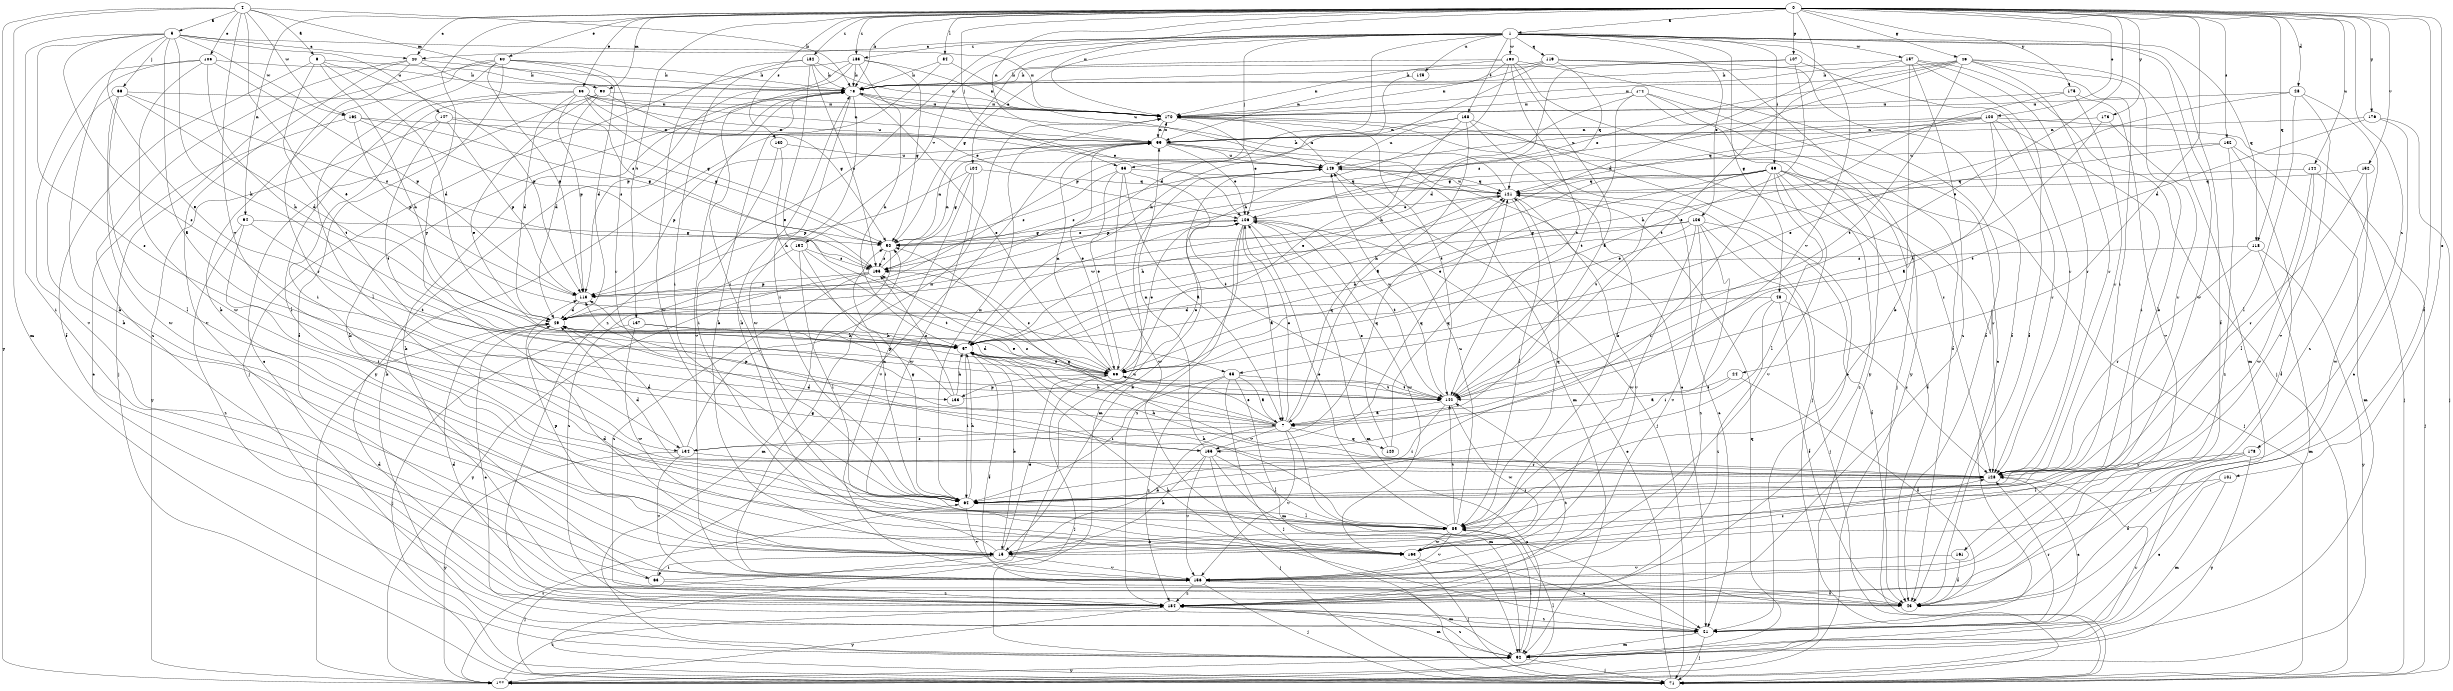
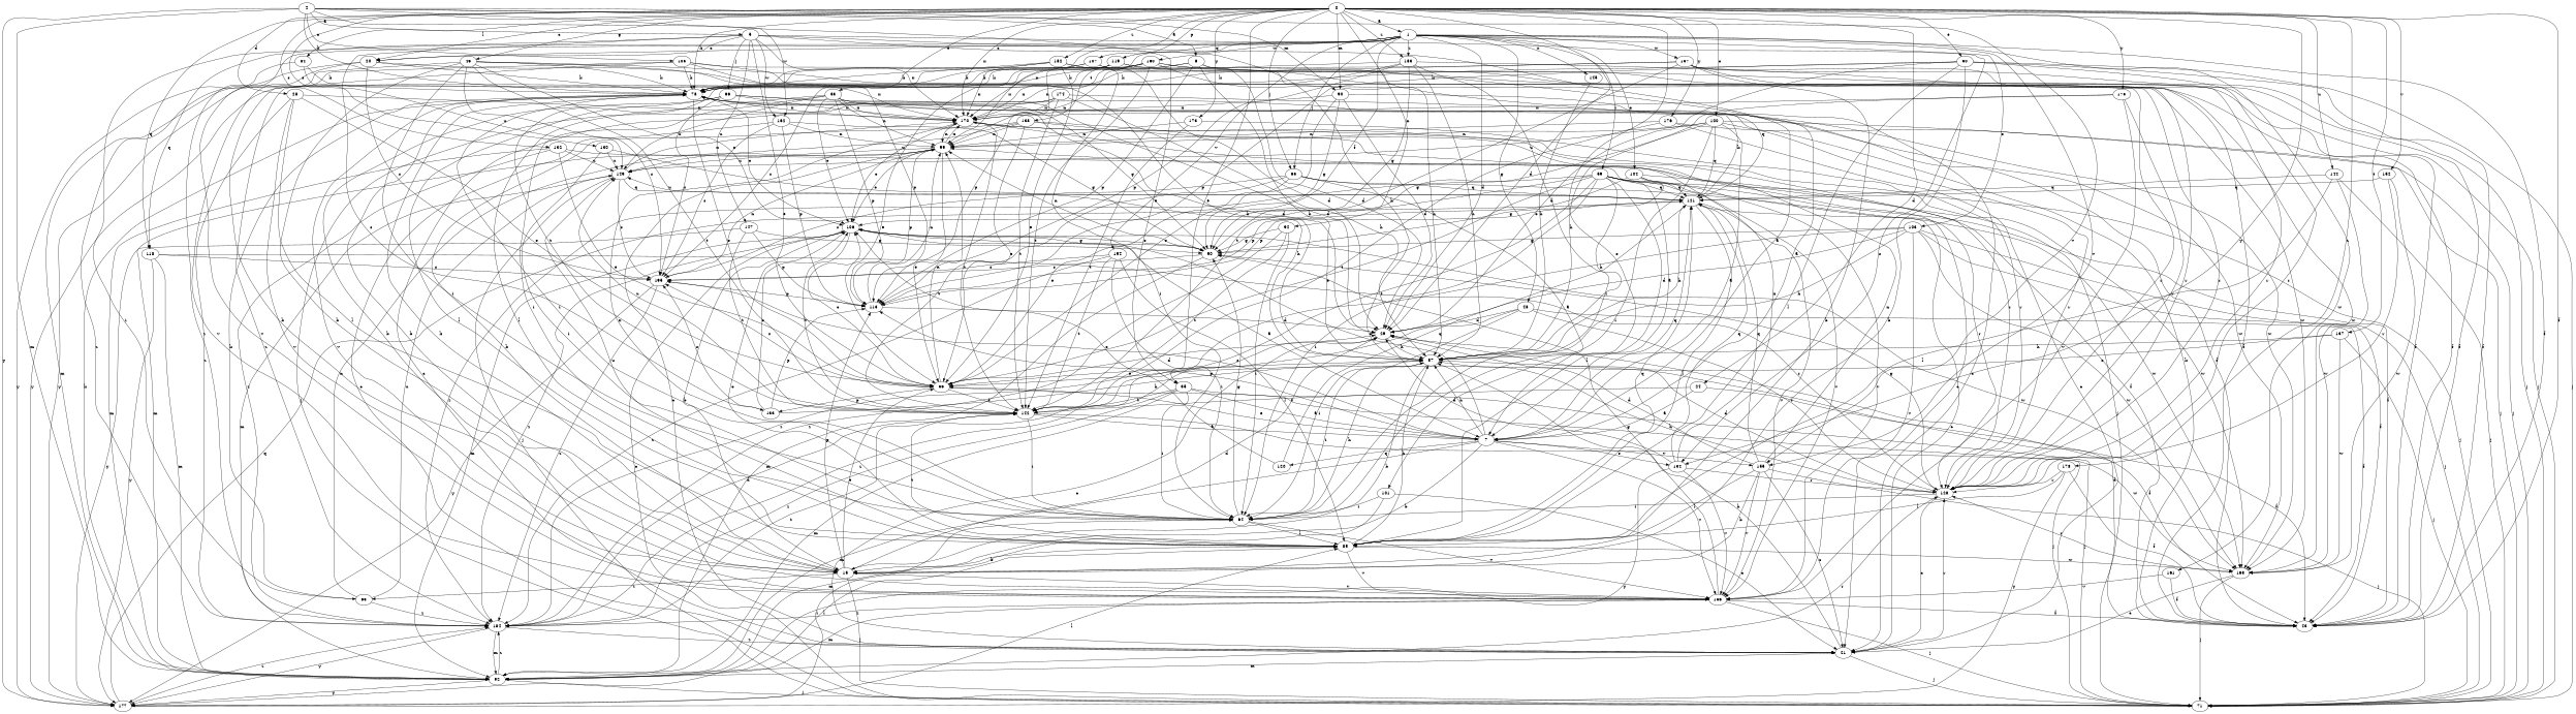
  strict digraph {
    0
    1
    20
    24
    28
    29
    30
    33
    35
    43
    46
    65
    78
    84
    90
    94
    99
    100
    101
    107
    118
    130
    132
    134
    137
    144
    152
    170
    173
    175
    176
    178
    182
    183
    48
    50
    59
    103
    104
    119
    138
    145
    154
    155
    157
    160
    161
    184
    4
    5
    6
    92
    105
    162
    177
    n56 [label=195]
    156
    128
    7
    142
    36
    85
    57
    21
    113
    15
    71
    106
    64
    149
    121
    163
    63
    66
    133
    147
    120
    174
    0 -> 1 [label=a]
    0 -> 20 [label=c]
    0 -> 24 [label=d]
    0 -> 28 [label=d]
    0 -> 29 [label=d]
    0 -> 30 [label=e]
    0 -> 33 [label=e]
    0 -> 35 [label=e]
    0 -> 43 [label=f]
    0 -> 46 [label=g]
    0 -> 65 [label=j]
    0 -> 78 [label=k]
    0 -> 84 [label=l]
    0 -> 90 [label=m]
    0 -> 94 [label=n]
    0 -> 99 [label=n]
    0 -> 100 [label=o]
    0 -> 101 [label=o]
    0 -> 107 [label=p]
    0 -> 118 [label=q]
    0 -> 130 [label=s]
    0 -> 132 [label=s]
    0 -> 134 [label=y]
    0 -> 137 [label=t]
    0 -> 144 [label=u]
    0 -> 152 [label=v]
    0 -> 170 [label=x]
    0 -> 173 [label=y]
    0 -> 175 [label=y]
    0 -> 176 [label=y]
    0 -> 178 [label=z]
    0 -> 182 [label=z]
    0 -> 183 [label=z]
    1 -> 20 [label=c]
    1 -> 29 [label=d]
    1 -> 43 [label=f]
    1 -> 65 [label=j]
    1 -> 118 [label=q]
    1 -> 183 [label=z]
    1 -> 48 [label=g]
-   1 -> 50 [label=g]
+   1 -> 50 [label=f]
    1 -> 59 [label=i]
    1 -> 103 [label=o]
    1 -> 104 [label=o]
    1 -> 119 [label=q]
    1 -> 138 [label=t]
    1 -> 145 [label=u]
    1 -> 154 [label=v]
    1 -> 155 [label=v]
    1 -> 157 [label=w]
    1 -> 160 [label=w]
    1 -> 161 [label=w]
    1 -> 184 [label=z]
    20 -> 78 [label=k]
    20 -> 184 [label=z]
    20 -> n56 [label=s]
    20 -> 156 [label=v]
    20 -> 128 [label=r]
    24 -> 43 [label=f]
    24 -> 7 [label=a]
    24 -> 142 [label=t]
    28 -> 170 [label=x]
    28 -> 184 [label=z]
    28 -> 156 [label=v]
    28 -> 36 [label=e]
    28 -> 85 [label=l]
    29 -> 57 [label=h]
    29 -> 21 [label=c]
    30 -> 29 [label=d]
    30 -> 43 [label=f]
    30 -> 78 [label=k]
    30 -> 128 [label=r]
    30 -> 85 [label=l]
    30 -> 113 [label=p]
    30 -> 15 [label=b]
    30 -> 71 [label=j]
    33 -> 29 [label=d]
    33 -> 99 [label=n]
    33 -> 170 [label=x]
    33 -> 50 [label=g]
    33 -> 85 [label=l]
    33 -> 113 [label=p]
    33 -> 106 [label=o]
    33 -> 64 [label=i]
    33 -> 149 [label=u]
    35 -> 184 [label=z]
    35 -> 92 [label=m]
    35 -> 7 [label=a]
    35 -> 142 [label=t]
    35 -> 71 [label=j]
    35 -> 64 [label=i]
    43 -> 29 [label=d]
    43 -> 78 [label=k]
    46 -> 78 [label=k]
    46 -> 170 [label=x]
    46 -> 92 [label=m]
    46 -> n56 [label=s]
    46 -> 128 [label=r]
    46 -> 142 [label=t]
    46 -> 15 [label=b]
    46 -> 106 [label=o]
    46 -> 64 [label=i]
    65 -> n56 [label=s]
    65 -> 7 [label=a]
    65 -> 142 [label=t]
    65 -> 36 [label=e]
    65 -> 121 [label=q]
    65 -> 163 [label=w]
    78 -> 170 [label=x]
    78 -> 156 [label=v]
    78 -> 36 [label=e]
    78 -> 15 [label=b]
    78 -> 106 [label=o]
    78 -> 64 [label=i]
    78 -> 163 [label=w]
    84 -> 78 [label=k]
    84 -> 177 [label=y]
    84 -> 149 [label=u]
    90 -> 29 [label=d]
    90 -> 170 [label=x]
    90 -> 50 [label=g]
    90 -> 36 [label=e]
    90 -> 21 [label=c]
    94 -> 50 [label=g]
    94 -> 184 [label=z]
    94 -> 142 [label=t]
    94 -> 64 [label=i]
    99 -> 170 [label=x]
    99 -> 92 [label=m]
    99 -> 36 [label=e]
    99 -> 21 [label=c]
    99 -> 113 [label=p]
    99 -> 106 [label=o]
    99 -> 149 [label=u]
    100 -> 99 [label=n]
    100 -> 50 [label=g]
    100 -> 128 [label=r]
    100 -> 7 [label=a]
    100 -> 71 [label=j]
    100 -> 64 [label=i]
    100 -> 149 [label=u]
    100 -> 121 [label=q]
    101 -> 92 [label=m]
    101 -> 21 [label=c]
    101 -> 64 [label=i]
    107 -> 29 [label=d]
    107 -> 78 [label=k]
    107 -> 128 [label=r]
    107 -> 36 [label=e]
    118 -> 92 [label=m]
    118 -> 177 [label=y]
    118 -> n56 [label=s]
    118 -> 128 [label=r]
    130 -> 57 [label=h]
    130 -> 64 [label=i]
    130 -> 149 [label=u]
    132 -> 43 [label=f]
    132 -> 184 [label=z]
    132 -> 92 [label=m]
    132 -> 36 [label=e]
    132 -> 149 [label=u]
    134 -> 29 [label=d]
    134 -> 170 [label=x]
    134 -> 177 [label=y]
    134 -> 156 [label=v]
    134 -> 128 [label=r]
    134 -> 121 [label=q]
    137 -> 36 [label=e]
    137 -> 57 [label=h]
    137 -> 71 [label=j]
    137 -> 163 [label=w]
    144 -> 85 [label=l]
    144 -> 71 [label=j]
    144 -> 121 [label=q]
    144 -> 163 [label=w]
    152 -> 128 [label=r]
    152 -> 121 [label=q]
    152 -> 163 [label=w]
    170 -> 99 [label=n]
    170 -> 128 [label=r]
    170 -> 142 [label=t]
    170 -> 71 [label=j]
    170 -> 106 [label=o]
    173 -> 99 [label=n]
    173 -> 128 [label=r]
    173 -> 142 [label=t]
    175 -> 170 [label=x]
    175 -> 156 [label=v]
    175 -> 128 [label=r]
    175 -> 57 [label=h]
    176 -> 99 [label=n]
    176 -> 142 [label=t]
    176 -> 21 [label=c]
    176 -> 71 [label=j]
    178 -> 43 [label=f]
    178 -> 177 [label=y]
    178 -> 128 [label=r]
    178 -> 85 [label=l]
    182 -> 78 [label=k]
    182 -> 170 [label=x]
    182 -> n56 [label=s]
    182 -> 36 [label=e]
    182 -> 64 [label=i]
    182 -> 163 [label=w]
    183 -> 78 [label=k]
    183 -> 170 [label=x]
    183 -> 50 [label=g]
    183 -> 57 [label=h]
    183 -> 113 [label=p]
    183 -> 71 [label=j]
    183 -> 64 [label=i]
    48 -> 29 [label=d]
    48 -> 43 [label=f]
    48 -> 184 [label=z]
    48 -> 128 [label=r]
    48 -> 64 [label=i]
    50 -> 99 [label=n]
    50 -> 92 [label=m]
    50 -> n56 [label=s]
    50 -> 106 [label=o]
    59 -> 43 [label=f]
    59 -> 184 [label=z]
    59 -> 156 [label=v]
    59 -> 128 [label=r]
    59 -> 142 [label=t]
    59 -> 36 [label=e]
    59 -> 85 [label=l]
    59 -> 57 [label=h]
    59 -> 113 [label=p]
    59 -> 71 [label=j]
    59 -> 64 [label=i]
    59 -> 121 [label=q]
-   103 -> 29 [label=w]
+   103 -> 29 [label=d]
    103 -> 43 [label=f]
    103 -> 50 [label=g]
    103 -> 184 [label=z]
    103 -> 156 [label=v]
    103 -> 57 [label=h]
    103 -> 71 [label=j]
    103 -> 163 [label=w]
    104 -> 50 [label=g]
    104 -> 156 [label=v]
    104 -> 113 [label=p]
    104 -> 121 [label=q]
    104 -> 163 [label=w]
    119 -> 43 [label=f]
    119 -> 78 [label=k]
    119 -> 170 [label=x]
    119 -> 177 [label=y]
    119 -> 113 [label=p]
    119 -> 121 [label=q]
    138 -> 99 [label=n]
    138 -> 7 [label=a]
    138 -> 36 [label=e]
    138 -> 21 [label=c]
    138 -> 15 [label=b]
    138 -> 149 [label=u]
    145 -> 57 [label=h]
    154 -> 184 [label=z]
    154 -> n56 [label=s]
    154 -> 142 [label=t]
    154 -> 85 [label=l]
    154 -> 64 [label=i]
    155 -> 29 [label=d]
    155 -> 99 [label=n]
    155 -> 156 [label=v]
    155 -> 85 [label=l]
    155 -> 21 [label=c]
    155 -> 15 [label=b]
    155 -> 71 [label=j]
    155 -> 121 [label=q]
    157 -> 43 [label=f]
    157 -> 78 [label=k]
    157 -> 184 [label=z]
    157 -> 128 [label=r]
    157 -> 142 [label=t]
    157 -> 15 [label=b]
    157 -> 71 [label=j]
    160 -> 43 [label=f]
    160 -> 78 [label=k]
    160 -> 99 [label=n]
    160 -> 170 [label=x]
    160 -> 177 [label=y]
    160 -> 7 [label=a]
    160 -> 142 [label=t]
    160 -> 57 [label=h]
    161 -> 43 [label=f]
    161 -> 156 [label=v]
    184 -> 29 [label=d]
    184 -> 92 [label=m]
    184 -> 177 [label=y]
    184 -> 142 [label=t]
    184 -> 21 [label=z]
    4 -> 35 [label=e]
    4 -> 78 [label=k]
    4 -> 90 [label=m]
    4 -> 155 [label=v]
    4 -> 5 [label=a]
    4 -> 6 [label=a]
    4 -> 92 [label=m]
    4 -> 105 [label=o]
    4 -> 162 [label=w]
    4 -> 177 [label=y]
    5 -> 20 [label=c]
    5 -> 134 [label=s]
    5 -> 170 [label=x]
    5 -> 162 [label=w]
    5 -> 7 [label=a]
    5 -> 36 [label=e]
    5 -> 57 [label=h]
    5 -> 63 [label=i]
    5 -> 66 [label=j]
    5 -> 133 [label=s]
    5 -> 147 [label=u]
    6 -> 29 [label=d]
    6 -> 43 [label=f]
    6 -> 78 [label=k]
    6 -> 142 [label=t]
    6 -> 57 [label=h]
    6 -> 113 [label=p]
    92 -> 78 [label=k]
    92 -> 184 [label=z]
    92 -> 177 [label=y]
    92 -> 128 [label=r]
    92 -> 85 [label=l]
    92 -> 71 [label=j]
    105 -> 78 [label=k]
    105 -> 156 [label=v]
    105 -> 57 [label=h]
    105 -> 113 [label=p]
    105 -> 15 [label=b]
    105 -> 163 [label=w]
    162 -> 99 [label=n]
    162 -> 50 [label=g]
    162 -> n56 [label=s]
    162 -> 21 [label=c]
    162 -> 113 [label=p]
    177 -> 184 [label=z]
    177 -> 85 [label=l]
    177 -> 64 [label=i]
    177 -> 121 [label=q]
    n56 -> 99 [label=n]
    n56 -> 184 [label=z]
    n56 -> 177 [label=y]
    n56 -> 113 [label=p]
    156 -> 43 [label=f]
    156 -> 50 [label=g]
    156 -> 184 [label=z]
    156 -> 92 [label=m]
    156 -> 71 [label=j]
    128 -> 29 [label=d]
    128 -> 50 [label=g]
    128 -> 57 [label=h]
    128 -> 21 [label=c]
    128 -> 64 [label=i]
    7 -> 134 [label=s]
    7 -> 155 [label=v]
    7 -> 92 [label=m]
    7 -> n56 [label=s]
    7 -> 156 [label=v]
    7 -> 36 [label=e]
    7 -> 57 [label=h]
    7 -> 113 [label=p]
    7 -> 15 [label=b]
    7 -> 106 [label=o]
    7 -> 121 [label=q]
    7 -> 120 [label=q]
    142 -> 7 [label=a]
    142 -> 64 [label=i]
    142 -> 149 [label=u]
    142 -> 163 [label=w]
    36 -> 29 [label=d]
    36 -> 99 [label=n]
    36 -> n56 [label=s]
    36 -> 142 [label=t]
    36 -> 71 [label=j]
    36 -> 106 [label=o]
    36 -> 133 [label=p]
    85 -> 156 [label=v]
    85 -> 142 [label=t]
    85 -> 57 [label=h]
    85 -> 15 [label=b]
    85 -> 106 [label=o]
    85 -> 149 [label=u]
    85 -> 121 [label=q]
    85 -> 163 [label=w]
    57 -> 43 [label=f]
    57 -> 36 [label=e]
    57 -> 15 [label=b]
    57 -> 64 [label=i]
    21 -> 92 [label=m]
    21 -> 128 [label=r]
    21 -> 57 [label=h]
    21 -> 71 [label=j]
    113 -> 29 [label=d]
-   147 -> 99 [label=n]
+   113 -> 99 [label=n]
    15 -> 29 [label=d]
    15 -> 78 [label=k]
    15 -> 156 [label=v]
    15 -> 36 [label=e]
    15 -> 113 [label=p]
    15 -> 71 [label=j]
    15 -> 63 [label=i]
    71 -> 106 [label=o]
    106 -> 50 [label=g]
    106 -> 184 [label=z]
    106 -> 92 [label=m]
    106 -> 7 [label=a]
    106 -> 142 [label=t]
    106 -> 15 [label=b]
    106 -> 163 [label=w]
    64 -> 170 [label=x]
    64 -> 50 [label=g]
    64 -> 156 [label=v]
    64 -> 85 [label=l]
    64 -> 57 [label=h]
    149 -> 170 [label=x]
    149 -> 92 [label=m]
    149 -> n56 [label=s]
    149 -> 71 [label=j]
    149 -> 121 [label=q]
    121 -> 78 [label=k]
    121 -> 156 [label=v]
    121 -> 85 [label=l]
    121 -> 57 [label=h]
    121 -> 21 [label=c]
    121 -> 106 [label=o]
    121 -> 149 [label=u]
    163 -> 128 [label=r]
    163 -> 21 [label=c]
    163 -> 71 [label=j]
    63 -> 78 [label=k]
    63 -> 99 [label=n]
    63 -> 184 [label=z]
    63 -> 149 [label=u]
    66 -> 29 [label=d]
    66 -> 170 [label=x]
    66 -> n56 [label=s]
    66 -> 85 [label=l]
    66 -> 15 [label=b]
    66 -> 163 [label=w]
    133 -> n56 [label=s]
    133 -> 57 [label=h]
    133 -> 113 [label=p]
    133 -> 106 [label=o]
    147 -> 50 [label=g]
    147 -> 177 [label=y]
    147 -> 142 [label=t]
    147 -> 113 [label=p]
    120 -> 106 [label=o]
    120 -> 121 [label=q]
    174 -> 43 [label=f]
    174 -> 170 [label=x]
    174 -> 142 [label=t]
    174 -> 57 [label=h]
    174 -> 21 [label=c]
    174 -> 71 [label=j]
  }
